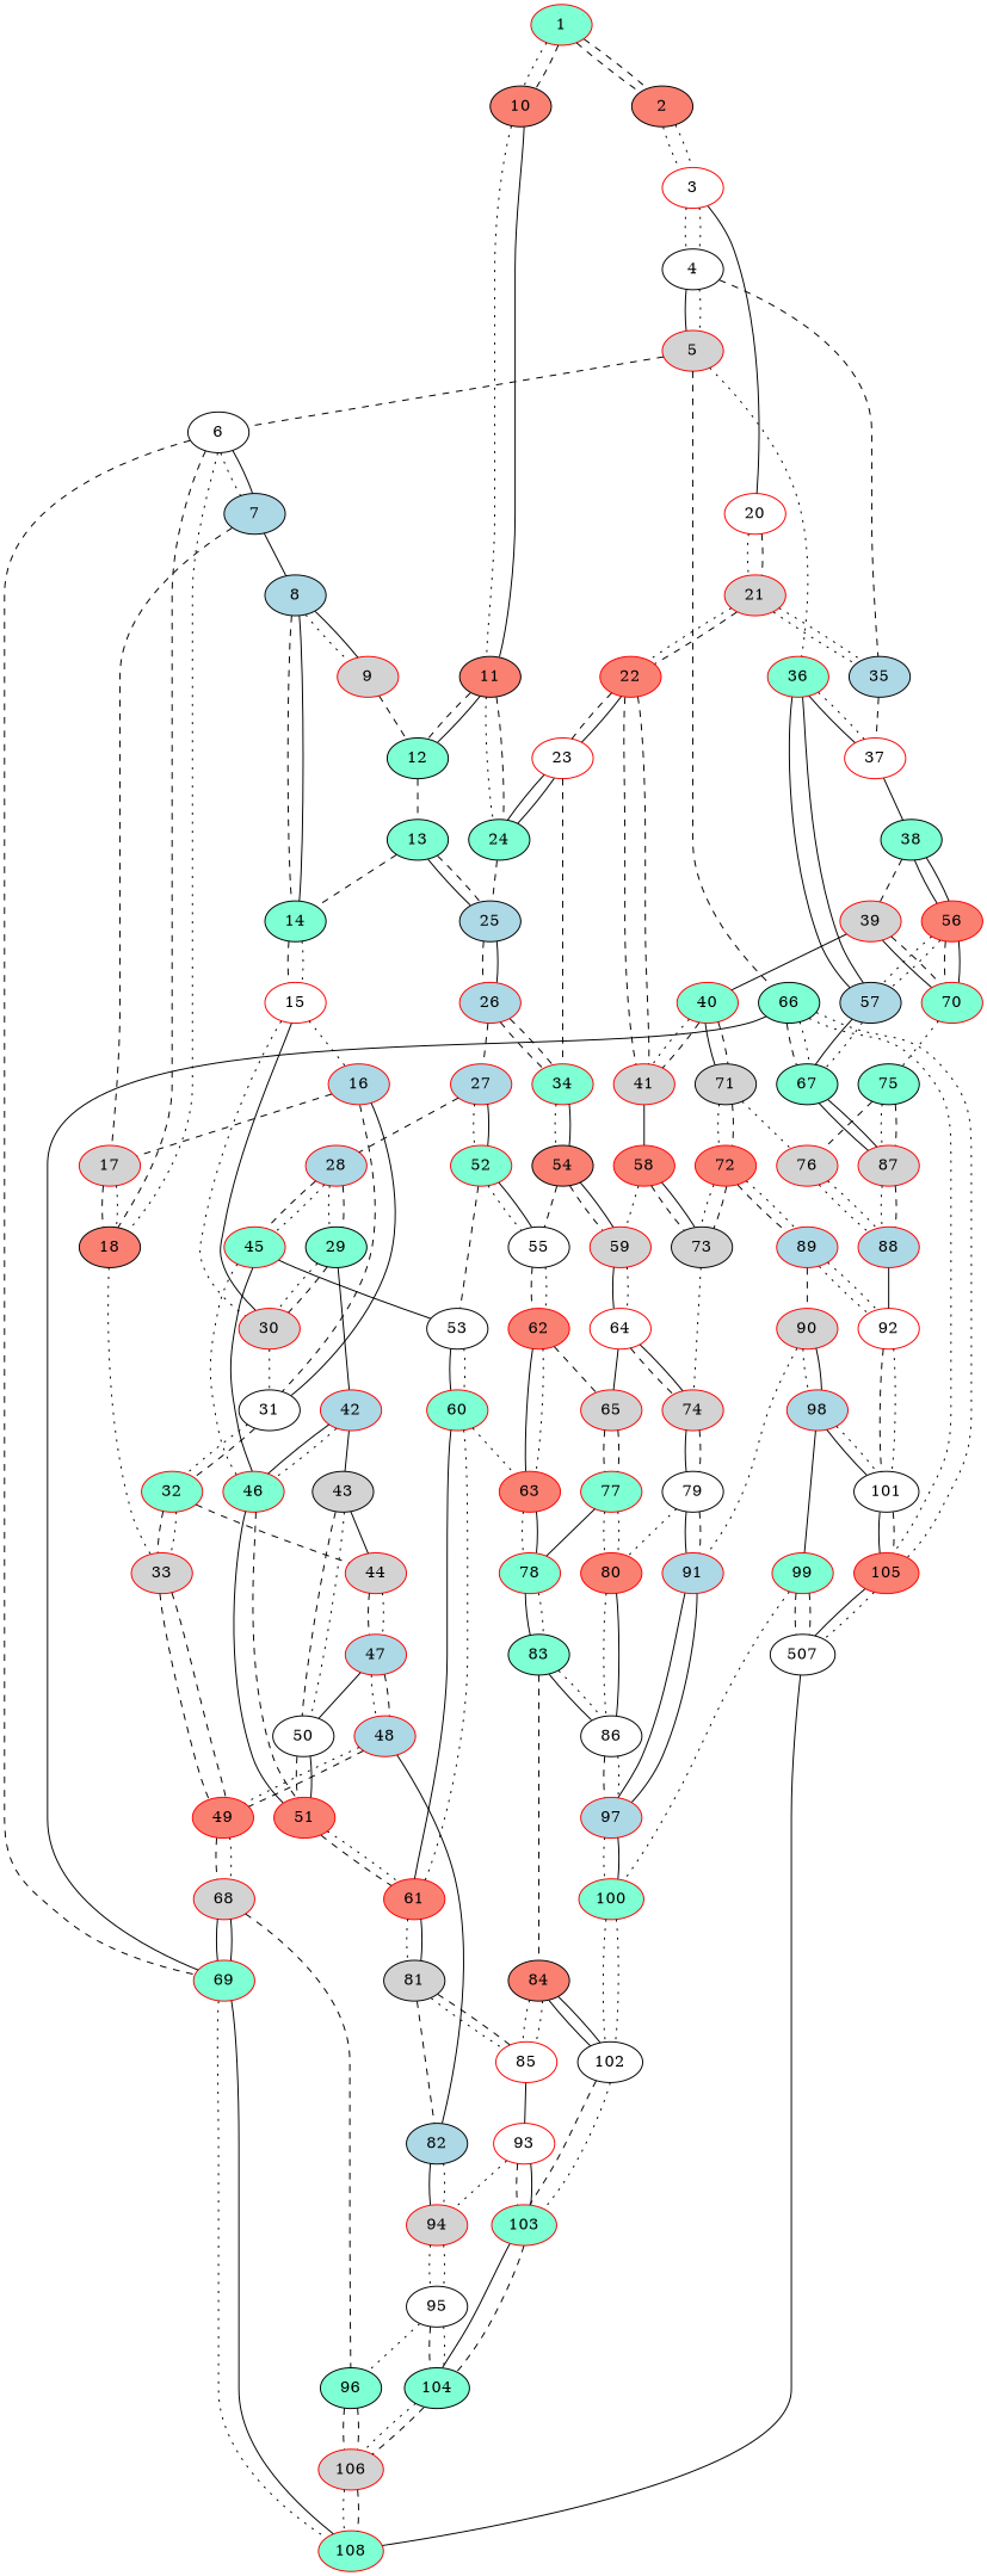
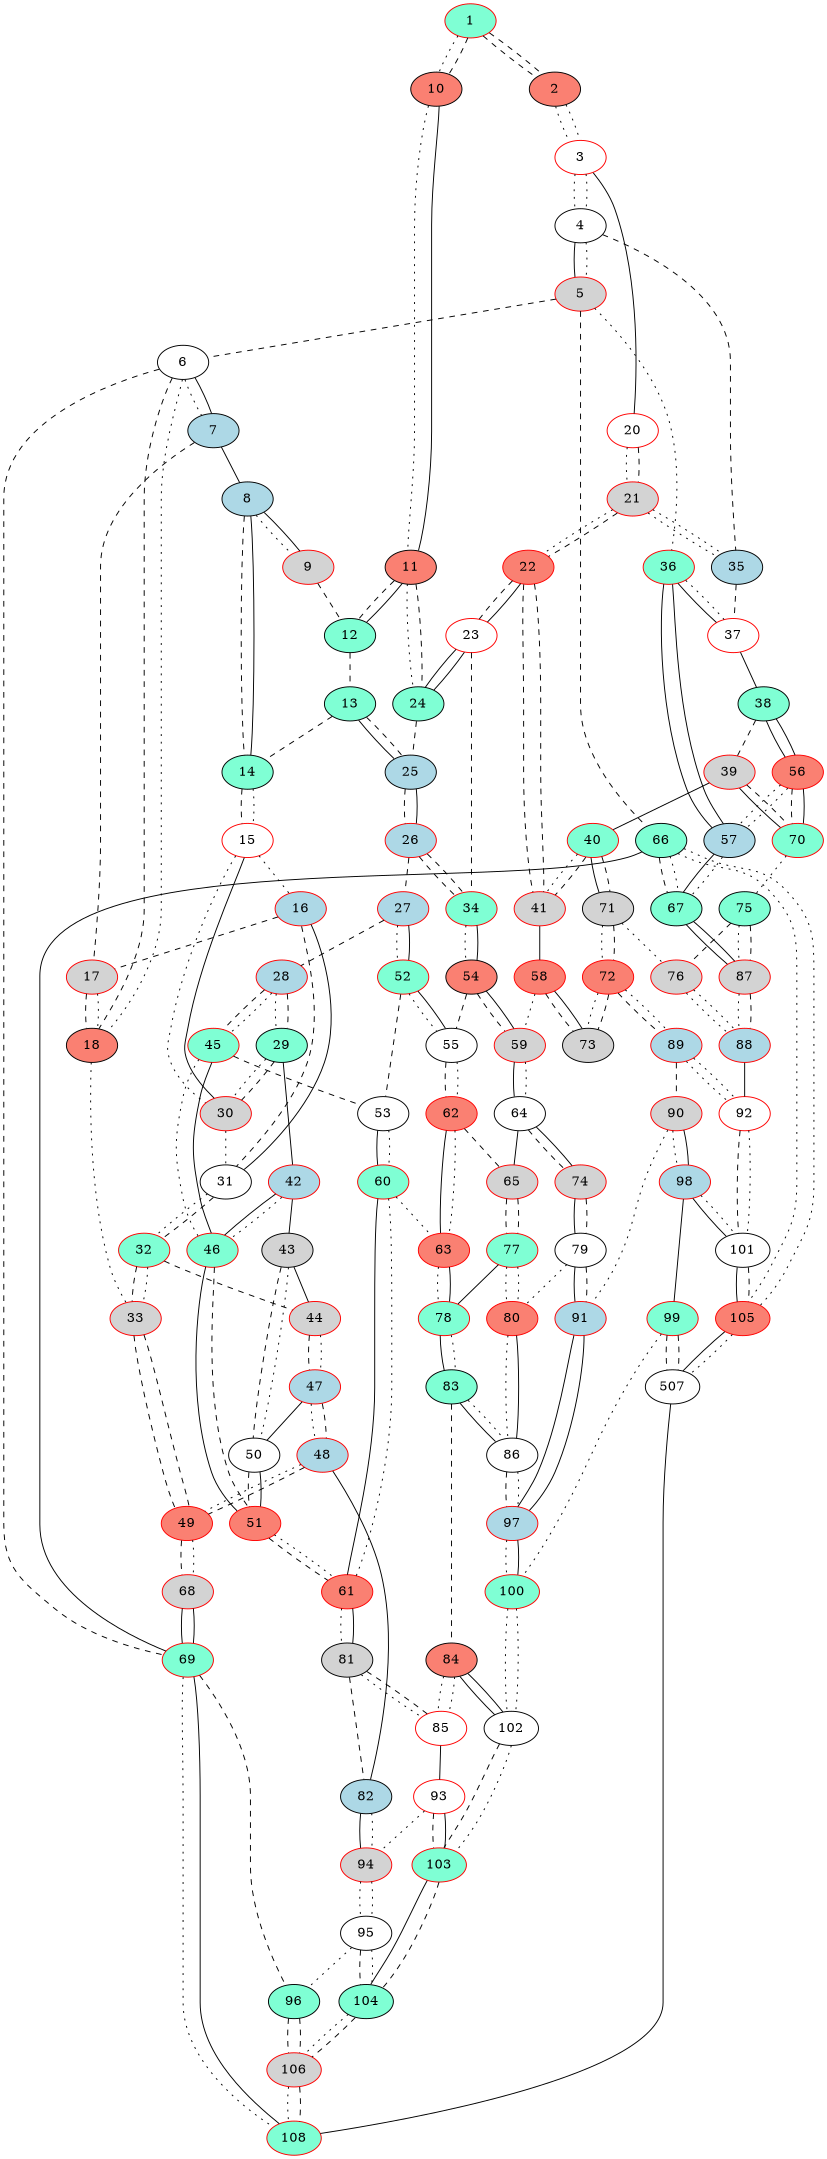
  graph {
    node [color=red fillcolor=aquamarine style=filled]
    edge [style=dotted]
    2 [color=black fillcolor=salmon]
    1
    10 [color=black fillcolor=salmon]
    3 [fillcolor=white]
    11 [color=black fillcolor=salmon]
    4 [color=black fillcolor=white]
    20 [fillcolor=white]
    5 [fillcolor=lightgrey]
    35 [color=black fillcolor=lightblue]
    21 [fillcolor=lightgrey]
    6 [color=black fillcolor=white]
    36
    66 [color=black]
    37 [fillcolor=white]
    7 [color=black fillcolor=lightblue]
    18 [color=black fillcolor=salmon]
    69
    57 [color=black fillcolor=lightblue]
    67 [color=black]
    105 [fillcolor=salmon]
    8 [color=black fillcolor=lightblue]
    17 [fillcolor=lightgrey]
    33 [fillcolor=lightgrey]
    108
    9 [fillcolor=lightgrey]
    14 [color=black]
    12 [color=black]
    15 [fillcolor=white]
    13 [color=black]
    24 [color=black]
    25 [color=black fillcolor=lightblue]
    26 [fillcolor=lightblue]
    16 [fillcolor=lightblue]
    30 [fillcolor=lightgrey]
    31 [color=black fillcolor=white]
    32
    49 [fillcolor=salmon]
    22 [fillcolor=salmon]
    23 [fillcolor=white]
    41 [fillcolor=lightgrey]
    34
    58 [fillcolor=salmon]
    54 [color=black fillcolor=salmon]
    27 [fillcolor=lightblue]
    28 [fillcolor=lightblue]
    52
    29 [color=black]
    45
    53 [color=black fillcolor=white]
    55 [color=black fillcolor=white]
    42 [fillcolor=lightblue]
    46
    43 [color=black fillcolor=lightgrey]
    44 [fillcolor=lightgrey]
    47 [fillcolor=lightblue]
    68 [fillcolor=lightgrey]
    59 [fillcolor=lightgrey]
    38 [color=black]
    39 [fillcolor=lightgrey]
    56 [fillcolor=salmon]
    40
    70
    71 [color=black fillcolor=lightgrey]
    75 [color=black]
    72 [fillcolor=salmon]
    76 [fillcolor=lightgrey]
    73 [color=black fillcolor=lightgrey]
    50 [color=black fillcolor=white]
    51 [fillcolor=salmon]
    48 [fillcolor=lightblue]
    60
    61 [fillcolor=salmon]
    82 [color=black fillcolor=lightblue]
    94 [fillcolor=lightgrey]
    96 [color=black]
    81 [color=black fillcolor=lightgrey]
    62 [fillcolor=salmon]
    63 [fillcolor=salmon]
-   64 [fillcolor=white]
+   64 [color=black fillcolor=white]
    65 [fillcolor=lightgrey]
    87 [fillcolor=lightgrey]
    74 [fillcolor=lightgrey]
    78
    85 [fillcolor=white]
    77
    83 [color=black]
    79 [color=black fillcolor=white]
    80 [fillcolor=salmon]
    n89 [color=black fillcolor=white label=507]
    88 [fillcolor=lightblue]
    106 [fillcolor=lightgrey]
    89 [fillcolor=lightblue]
    92 [fillcolor=white]
    90 [fillcolor=lightgrey]
    91 [fillcolor=lightblue]
    86 [color=black fillcolor=white]
    84 [color=black fillcolor=salmon]
    97 [fillcolor=lightblue]
    93 [fillcolor=white]
    95 [color=black fillcolor=white]
    102 [color=black fillcolor=white]
    103
    100
    101 [color=black fillcolor=white]
    98 [fillcolor=lightblue]
    99
    104 [color=black]
    2 -- 3
    2 -- 3
    1 -- 2 [style=dashed]
    1 -- 2 [style=dashed]
    1 -- 10
    1 -- 10 [style=dashed]
    10 -- 11
    10 -- 11 [style=solid]
    3 -- 4
    3 -- 4
    3 -- 20 [style=solid]
    11 -- 12 [style=dashed]
    11 -- 12 [style=solid]
    11 -- 24
    11 -- 24 [style=dashed]
    4 -- 5 [style=solid]
    4 -- 5
    4 -- 35 [style=dashed]
    20 -- 21
    20 -- 21 [style=dashed]
    5 -- 6 [style=dashed]
    5 -- 36
    5 -- 66 [style=dashed]
    35 -- 37 [style=dashed]
    21 -- 35
    21 -- 35
    21 -- 22
    21 -- 22 [style=dashed]
    6 -- 7
    6 -- 7 [style=solid]
    6 -- 18 [style=dashed]
    6 -- 18
    6 -- 69 [style=dashed]
    36 -- 37 [style=solid]
    36 -- 37
    36 -- 57 [style=solid]
    36 -- 57 [style=solid]
    66 -- 69 [style=solid]
    66 -- 67 [style=dashed]
    66 -- 67
    66 -- 105
    66 -- 105
    37 -- 38 [style=solid]
    7 -- 8 [style=solid]
    7 -- 17 [style=dashed]
    18 -- 33
    69 -- 108
    69 -- 108 [style=solid]
    57 -- 67 [style=solid]
    57 -- 67
    67 -- 87 [style=solid]
    67 -- 87 [style=solid]
    105 -- n89 [style=solid]
    105 -- n89
    8 -- 9
    8 -- 9 [style=solid]
    8 -- 14 [style=dashed]
    8 -- 14 [style=solid]
    17 -- 18 [style=dashed]
    17 -- 18
    33 -- 49 [style=dashed]
    33 -- 49 [style=dashed]
    9 -- 12 [style=dashed]
    14 -- 15 [style=dashed]
    14 -- 15
    12 -- 13 [style=dashed]
    15 -- 16
    15 -- 30
    15 -- 30 [style=solid]
    13 -- 14 [style=dashed]
    13 -- 25 [style=solid]
    13 -- 25 [style=dashed]
    24 -- 25 [style=dashed]
    25 -- 26 [style=dashed]
    25 -- 26 [style=solid]
    26 -- 34 [style=dashed]
    26 -- 34 [style=dashed]
    26 -- 27 [style=dashed]
    16 -- 17 [style=dashed]
    16 -- 31 [style=dashed]
    16 -- 31 [style=solid]
    30 -- 31
    31 -- 32
    31 -- 32 [style=dashed]
    32 -- 33 [style=dashed]
    32 -- 33
    32 -- 44 [style=dashed]
    49 -- 68 [style=dashed]
    49 -- 68
    22 -- 23 [style=dashed]
    22 -- 23 [style=solid]
    22 -- 41 [style=dashed]
    22 -- 41 [style=dashed]
    23 -- 24 [style=solid]
    23 -- 24 [style=solid]
    23 -- 34 [style=dashed]
    41 -- 58 [style=solid]
    34 -- 54
    34 -- 54 [style=solid]
    58 -- 59
    58 -- 73 [style=dashed]
    58 -- 73 [style=solid]
    54 -- 55 [style=dashed]
    54 -- 59 [style=dashed]
    54 -- 59 [style=solid]
    27 -- 28 [style=dashed]
    27 -- 52
    27 -- 52 [style=solid]
    28 -- 29
    28 -- 29 [style=dashed]
    28 -- 45 [style=dashed]
    28 -- 45
    52 -- 53 [style=dashed]
    52 -- 55
    52 -- 55 [style=solid]
    29 -- 30
    29 -- 30 [style=dashed]
    29 -- 42 [style=solid]
-   45 -- 53 [style=solid]
+   45 -- 53 [style=dashed]
    45 -- 46
    45 -- 46 [style=solid]
    53 -- 60 [style=solid]
    53 -- 60
    55 -- 62 [style=dashed]
    55 -- 62
    42 -- 46 [style=solid]
    42 -- 46
    42 -- 43 [style=solid]
    46 -- 51 [style=solid]
    46 -- 51 [style=dashed]
    43 -- 44 [style=solid]
    43 -- 50 [style=dashed]
    43 -- 50
    44 -- 47 [style=dashed]
    44 -- 47
    47 -- 50 [style=solid]
    47 -- 48
    47 -- 48 [style=dashed]
    68 -- 69 [style=solid]
    68 -- 69 [style=solid]
-   68 -- 96 [style=dashed]
+   69 -- 96 [style=dashed]
    59 -- 64 [style=solid]
    59 -- 64
    38 -- 39 [style=dashed]
    38 -- 56 [style=solid]
    38 -- 56 [style=solid]
    39 -- 40 [style=solid]
    39 -- 70 [style=solid]
    39 -- 70 [style=dashed]
    56 -- 57
    56 -- 57
    56 -- 70 [style=dashed]
    56 -- 70 [style=solid]
    40 -- 41
    40 -- 41 [style=dashed]
    40 -- 71 [style=solid]
    40 -- 71 [style=dashed]
    70 -- 75
    71 -- 72
    71 -- 72 [style=dashed]
    71 -- 76
    75 -- 76 [style=dashed]
    75 -- 87
    75 -- 87 [style=dashed]
    72 -- 73
    72 -- 73 [style=dashed]
    72 -- 89 [style=dashed]
    72 -- 89
    76 -- 88
    76 -- 88
-   73 -- 74
    50 -- 51 [style=dashed]
    50 -- 51 [style=solid]
    51 -- 61 [style=dashed]
    51 -- 61
    48 -- 49
    48 -- 49 [style=dashed]
    48 -- 82 [style=solid]
    60 -- 61 [style=solid]
    60 -- 61
    60 -- 63
    61 -- 81
    61 -- 81 [style=solid]
    82 -- 94 [style=solid]
    82 -- 94
    94 -- 95
    94 -- 95
    96 -- 106 [style=dashed]
    96 -- 106 [style=dashed]
    81 -- 82 [style=dashed]
    81 -- 85
    81 -- 85 [style=dashed]
    62 -- 63 [style=solid]
    62 -- 63
    62 -- 65 [style=dashed]
    63 -- 78
    63 -- 78 [style=solid]
    64 -- 65 [style=solid]
    64 -- 74 [style=dashed]
    64 -- 74 [style=solid]
    65 -- 77 [style=dashed]
    65 -- 77 [style=dashed]
    87 -- 88
    87 -- 88 [style=dashed]
    74 -- 79 [style=solid]
    74 -- 79 [style=dashed]
    78 -- 83 [style=solid]
    78 -- 83
    85 -- 93 [style=solid]
    77 -- 78 [style=solid]
    77 -- 80
    77 -- 80
    83 -- 86 [style=solid]
    83 -- 86
    83 -- 84 [style=dashed]
    79 -- 80
    79 -- 91 [style=solid]
    79 -- 91 [style=dashed]
    80 -- 86
    80 -- 86 [style=solid]
    n89 -- 108 [style=solid]
    88 -- 92 [style=solid]
    106 -- 108
    106 -- 108 [style=dashed]
    89 -- 92
    89 -- 92
    89 -- 90 [style=dashed]
    92 -- 101 [style=dashed]
    92 -- 101
    90 -- 91
    90 -- 98
    90 -- 98 [style=solid]
    91 -- 97 [style=solid]
    91 -- 97 [style=solid]
    86 -- 97 [style=dashed]
    86 -- 97
    84 -- 85
    84 -- 85
    84 -- 102 [style=solid]
    84 -- 102 [style=solid]
    97 -- 100
    97 -- 100 [style=solid]
    93 -- 94
    93 -- 103 [style=dashed]
    93 -- 103 [style=solid]
    95 -- 96
    95 -- 104 [style=dashed]
    95 -- 104
    102 -- 103 [style=dashed]
    102 -- 103
    103 -- 104 [style=solid]
    103 -- 104 [style=dashed]
    100 -- 102
    100 -- 102
    101 -- 105 [style=solid]
    101 -- 105 [style=dashed]
    98 -- 101 [style=solid]
    98 -- 101
    98 -- 99 [style=solid]
    99 -- n89 [style=dashed]
    99 -- n89 [style=dashed]
    99 -- 100
    104 -- 106
    104 -- 106 [style=dashed]
  }
